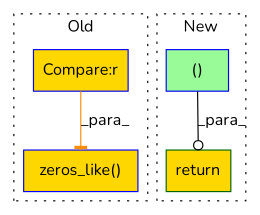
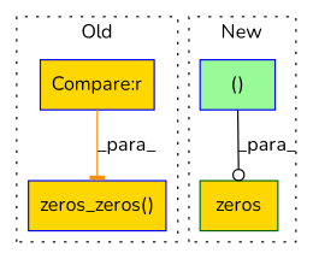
  digraph {
    fontname=Nunito
    node [color=blue fillcolor=gold fontname=Nunito shape=box style=filled]
    edge [fontname=Nunito]
-   n1 [a=75 l="17,1" label="zeros_like()" s="8682,8713"]
+   n1 [a=75 l="17,1" label="zeros_zeros()" s="8682,8713"]
    n2 [a=40 l=6 label="Compare:r" s=7826]
-   n3 [a=93 color=darkgreen l=7 label=return s=9235]
+   n3 [a=93 color=darkgreen l=7 label=zeros s=9235]
    n4 [a=54 fillcolor=palegreen l=9 label="()" s=9246]
    subgraph cluster_1 {
      label=Old
      style=dotted
      n1
      n2
    }
    subgraph cluster_2 {
      label=New
      style=dotted
      n3
      n4
    }
    n2 -> n1 [arrowhead=tee color=darkorange label=_para_]
    n4 -> n3 [arrowhead=odot color=black label=_para_]
  }
